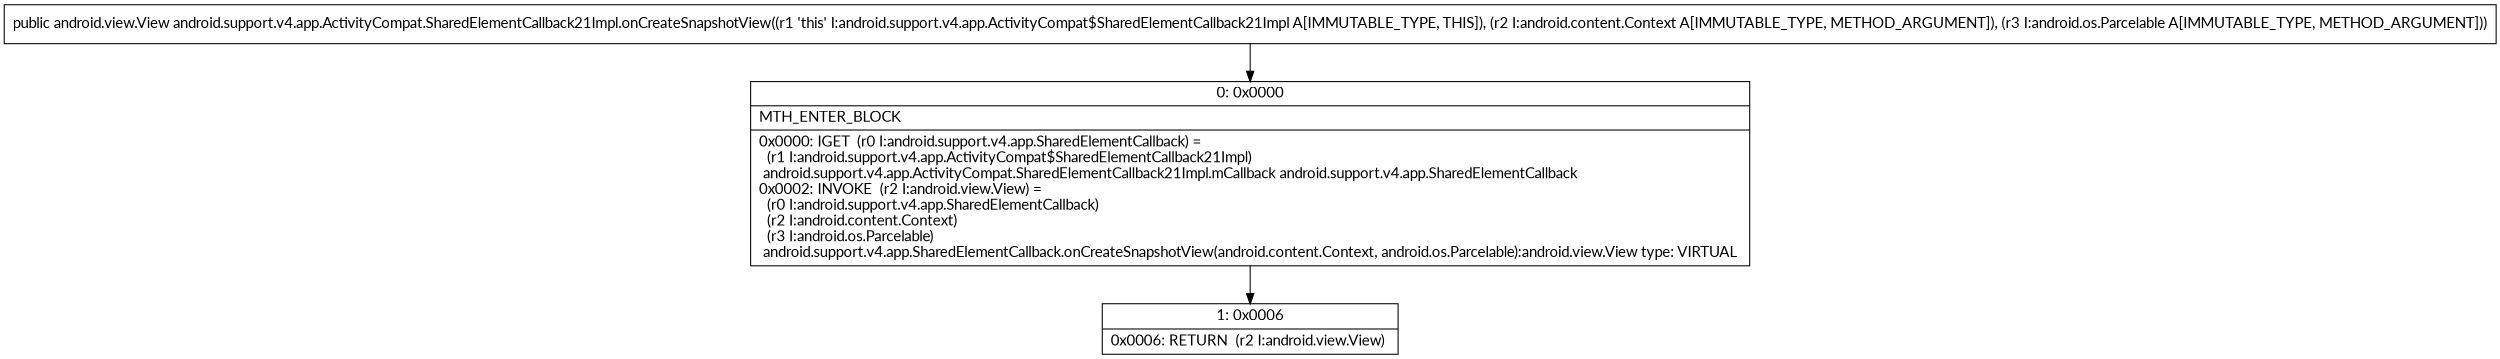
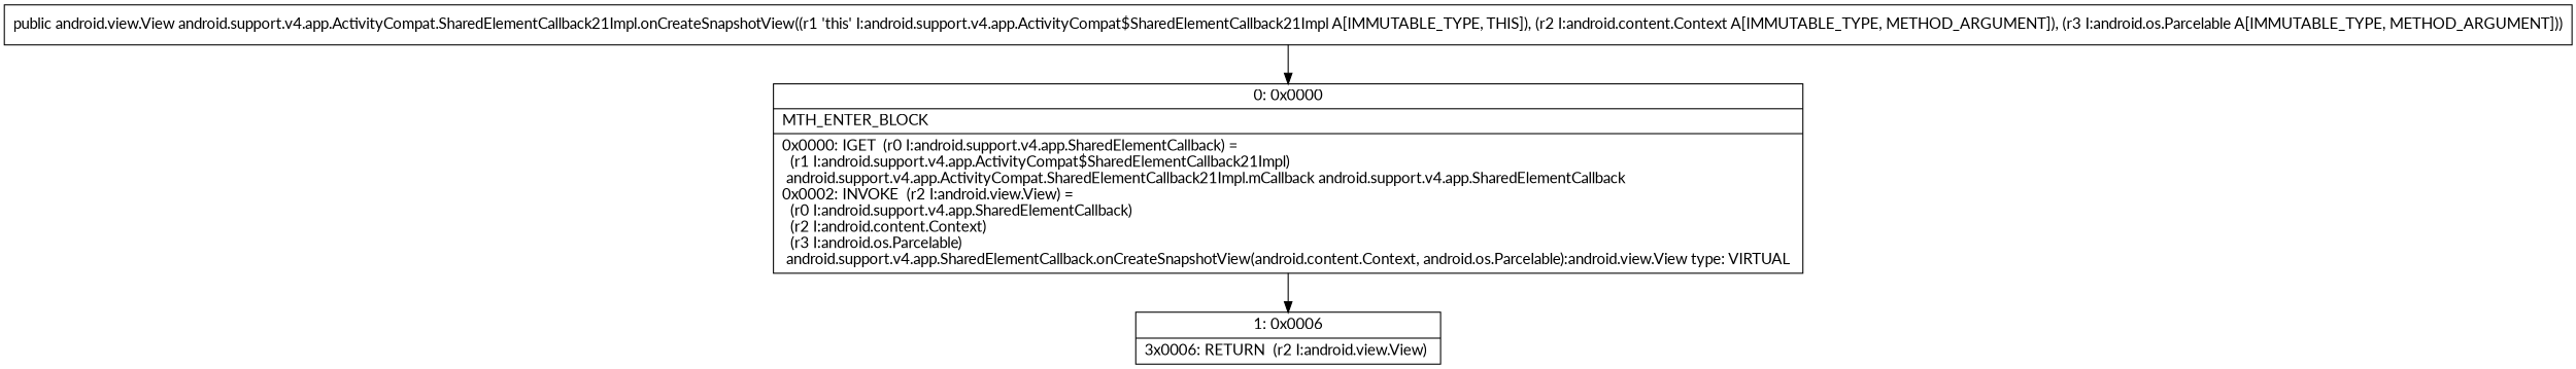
  digraph {
    fontname=Lato
    node [shape=record fontname=Lato]
    edge [fontname=Lato]
    n1 [label="{0\:\ 0x0000|MTH_ENTER_BLOCK\l|0x0000: IGET  (r0 I:android.support.v4.app.SharedElementCallback) = \l  (r1 I:android.support.v4.app.ActivityCompat$SharedElementCallback21Impl)\l android.support.v4.app.ActivityCompat.SharedElementCallback21Impl.mCallback android.support.v4.app.SharedElementCallback \l0x0002: INVOKE  (r2 I:android.view.View) = \l  (r0 I:android.support.v4.app.SharedElementCallback)\l  (r2 I:android.content.Context)\l  (r3 I:android.os.Parcelable)\l android.support.v4.app.SharedElementCallback.onCreateSnapshotView(android.content.Context, android.os.Parcelable):android.view.View type: VIRTUAL \l}"]
-   n2 [label="{1\:\ 0x0006|0x0006: RETURN  (r2 I:android.view.View) \l}"]
+   n2 [label="{1\:\ 0x0006|3x0006: RETURN  (r2 I:android.view.View) \l}"]
    n3 [label="{public android.view.View android.support.v4.app.ActivityCompat.SharedElementCallback21Impl.onCreateSnapshotView((r1 'this' I:android.support.v4.app.ActivityCompat$SharedElementCallback21Impl A[IMMUTABLE_TYPE, THIS]), (r2 I:android.content.Context A[IMMUTABLE_TYPE, METHOD_ARGUMENT]), (r3 I:android.os.Parcelable A[IMMUTABLE_TYPE, METHOD_ARGUMENT])) }"]
    n1 -> n2
    n3 -> n1
  }
